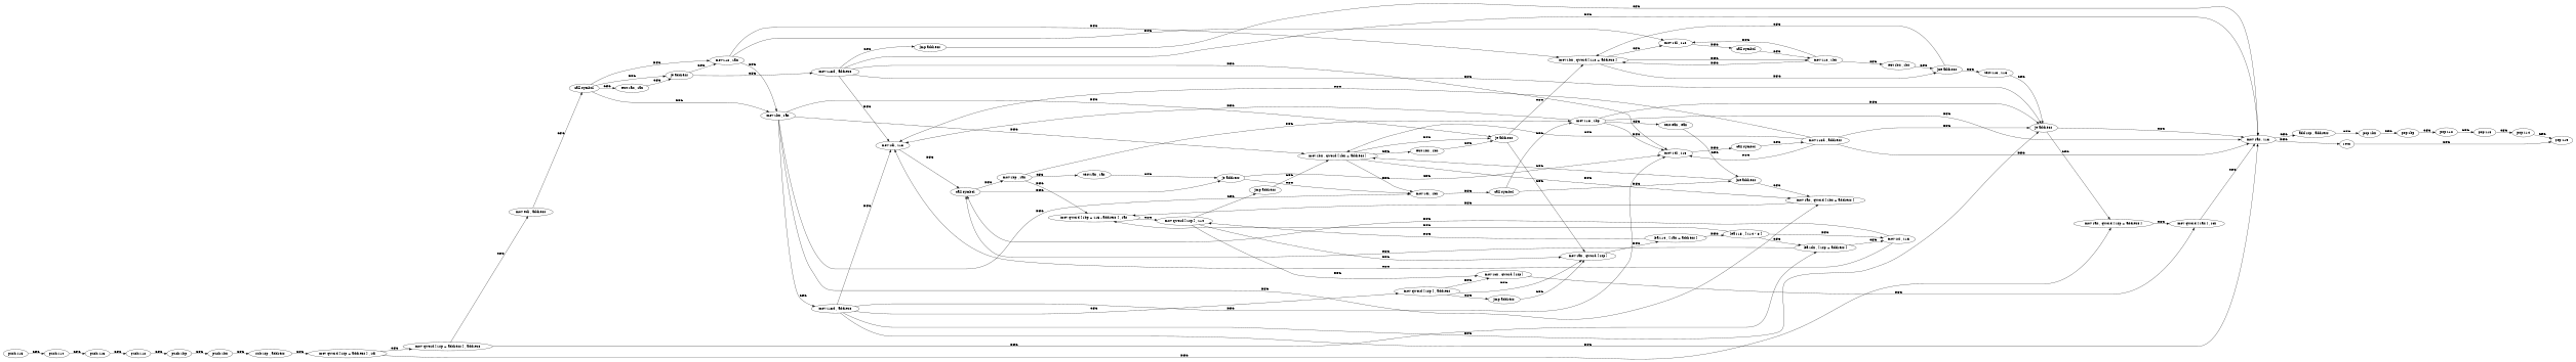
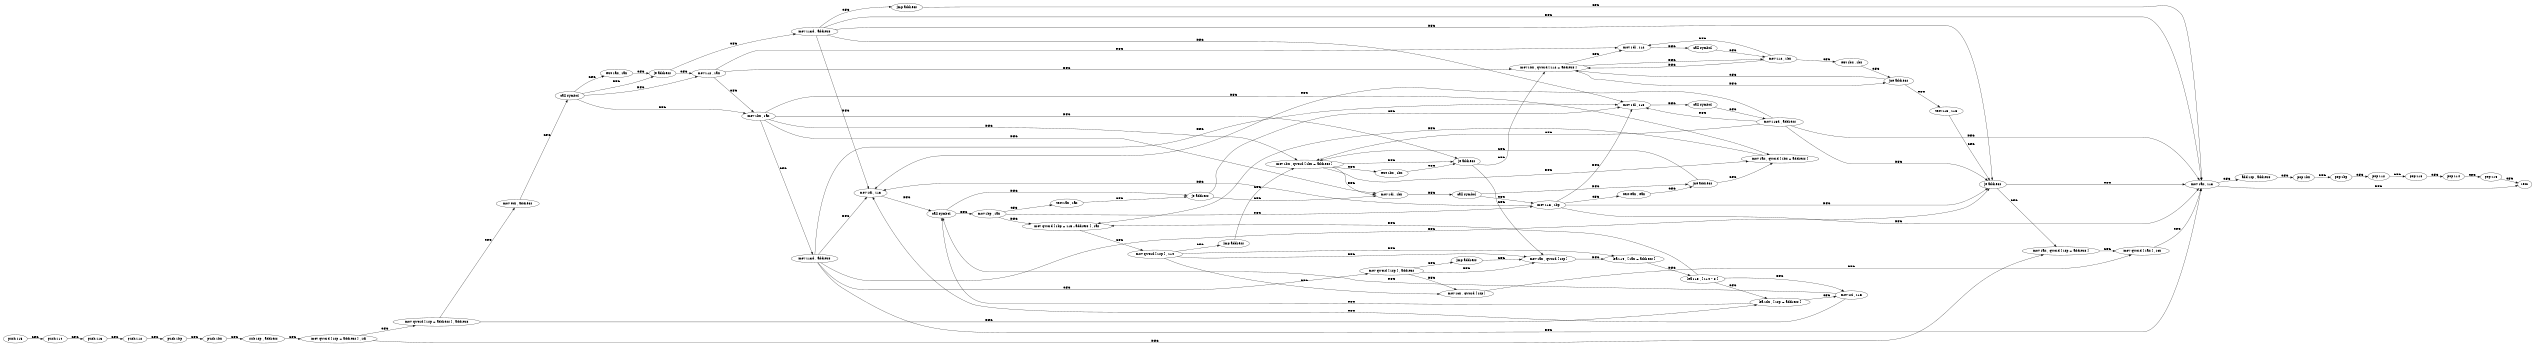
  digraph {
    rankdir=LR
    n1 [label="push r15"]
    n2 [label="push r14"]
    n3 [label="push r13"]
    n4 [label="push r12"]
    n5 [label="push rbp"]
    n6 [label="push rbx"]
    n7 [label="sub rsp , address"]
    n8 [label="mov qword [ rsp + address ] , rdi"]
    n9 [label="mov qword [ rsp + address ] , address"]
    n10 [label="mov rax , qword [ rsp + address ]"]
    n11 [label="mov edi , address"]
    n12 [label="lea rdx , [ rsp + address ]"]
    n13 [label="mov qword [ rax ] , rcx"]
    n14 [label="call symbol"]
    n15 [label="mov rsi , r15"]
    n16 [label="call symbol"]
    n17 [label="test rax , rax"]
    n18 [label="je address"]
    n19 [label="mov r12 , rax"]
    n20 [label="mov rbx , rax"]
    n21 [label="mov r13d , address"]
    n22 [label="mov rbx , qword [ r12 + address ]"]
    n23 [label="mov rdi , r12"]
    n24 [label="mov r13d , address"]
    n25 [label="mov rdi , rbx"]
    n26 [label="mov rbx , qword [ rbx + address ]"]
    n27 [label="mov rax , qword [ rbx + address ]"]
    n28 [label="je address"]
    n29 [label="jmp address"]
    n30 [label="mov rax , r13"]
    n31 [label="mov rdi , r13"]
    n32 [label="mov rdi , r13"]
    n33 [label="je address"]
    n34 [label="add rsp , address"]
    n35 [label=retn]
    n36 [label="call symbol"]
    n37 [label="mov r12 , rbx"]
    n38 [label="jne address"]
    n39 [label="call symbol"]
    n40 [label="pop rbx"]
    n41 [label="mov qword [ rsp ] , address"]
    n42 [label="call symbol"]
    n43 [label="test rbx , rbx"]
    n44 [label="mov qword [ rbp + r15 - address ] , rax"]
    n45 [label="mov rax , qword [ rsp ]"]
    n46 [label="jmp address"]
    n47 [label="mov rcx , qword [ rsp ]"]
    n48 [label="lea r14 , [ rax + address ]"]
    n49 [label="lea r15 , [ r14 * 8 ]"]
    n50 [label="mov qword [ rsp ] , r14"]
    n51 [label="pop rbp"]
    n52 [label="pop r12"]
    n53 [label="pop r13"]
    n54 [label="pop r14"]
    n55 [label="pop r15"]
    n56 [label="jmp address"]
    n57 [label="mov rbp , rax"]
    n58 [label="je address"]
    n59 [label="test rax , rax"]
    n60 [label="mov r13 , rbp"]
    n61 [label="test eax , eax"]
    n62 [label="mov r13d , address"]
    n63 [label="jne address"]
    n64 [label="test rbx , rbx"]
    n65 [label="test r13 , r13"]
    n1 -> n2 [label=CFG]
    n2 -> n3 [label=CFG]
    n3 -> n4 [label=CFG]
    n4 -> n5 [label=CFG]
    n5 -> n6 [label=CFG]
    n6 -> n7 [label=CFG]
    n7 -> n8 [label=CFG]
    n8 -> n9 [label=CFG]
    n8 -> n10 [label=DFG]
    n9 -> n11 [label=CFG]
    n9 -> n12 [label=DFG]
    n10 -> n13 [label=CFG]
    n11 -> n14 [label=CFG]
    n12 -> n15 [label=CFG]
    n12 -> n16 [label=DFG]
    n13 -> n30 [label=CFG]
    n14 -> n17 [label=CFG]
    n14 -> n18 [label=DFG]
    n14 -> n19 [label=DFG]
    n14 -> n20 [label=DFG]
    n15 -> n16 [label=DFG]
    n15 -> n31 [label=CFG]
    n16 -> n57 [label=DFG]
    n16 -> n58 [label=DFG]
    n17 -> n18 [label=CFG]
    n18 -> n19 [label=CFG]
    n18 -> n21 [label=CFG]
    n19 -> n20 [label=CFG]
    n19 -> n22 [label=DFG]
    n19 -> n23 [label=DFG]
    n20 -> n24 [label=CFG]
    n20 -> n25 [label=DFG]
    n20 -> n26 [label=DFG]
    n20 -> n27 [label=DFG]
    n20 -> n28 [label=DFG]
    n21 -> n29 [label=CFG]
    n21 -> n30 [label=DFG]
    n21 -> n31 [label=DFG]
    n21 -> n32 [label=DFG]
    n21 -> n33 [label=DFG]
    n22 -> n23 [label=CFG]
    n22 -> n37 [label=DFG]
    n22 -> n38 [label=DFG]
    n23 -> n39 [label=DFG]
    n24 -> n30 [label=DFG]
    n24 -> n31 [label=DFG]
    n24 -> n32 [label=DFG]
    n24 -> n33 [label=DFG]
    n24 -> n41 [label=CFG]
    n25 -> n42 [label=DFG]
    n26 -> n25 [label=DFG]
    n26 -> n27 [label=DFG]
    n26 -> n28 [label=DFG]
    n26 -> n43 [label=CFG]
    n27 -> n44 [label=DFG]
    n28 -> n22 [label=CFG]
    n28 -> n45 [label=CFG]
    n29 -> n30 [label=CFG]
    n30 -> n34 [label=CFG]
    n30 -> n35 [label=DFG]
    n31 -> n16 [label=DFG]
    n32 -> n36 [label=DFG]
    n33 -> n10 [label=CFG]
    n33 -> n30 [label=CFG]
    n34 -> n40 [label=CFG]
    n36 -> n62 [label=CFG]
    n37 -> n22 [label=DFG]
    n37 -> n23 [label=DFG]
    n37 -> n64 [label=CFG]
    n38 -> n22 [label=CFG]
    n38 -> n65 [label=CFG]
    n39 -> n37 [label=CFG]
    n40 -> n51 [label=DFG]
    n41 -> n45 [label=DFG]
    n41 -> n46 [label=CFG]
    n41 -> n47 [label=DFG]
    n42 -> n60 [label=CFG]
    n42 -> n63 [label=DFG]
    n43 -> n28 [label=CFG]
    n44 -> n50 [label=CFG]
    n45 -> n48 [label=DFG]
    n46 -> n45 [label=CFG]
    n47 -> n13 [label=DFG]
    n48 -> n49 [label=DFG]
-   n48 -> n50 [label=DFG]
+   n50 -> n48 [label=DFG]
    n49 -> n12 [label=CFG]
    n49 -> n15 [label=DFG]
    n49 -> n44 [label=DFG]
    n50 -> n45 [label=DFG]
    n50 -> n47 [label=DFG]
    n50 -> n56 [label=CFG]
    n51 -> n52 [label=CFG]
    n52 -> n53 [label=CFG]
    n53 -> n54 [label=CFG]
    n54 -> n55 [label=CFG]
-   n35 -> n55 [label=CFG]
+   n55 -> n35 [label=CFG]
    n56 -> n26 [label=CFG]
    n57 -> n44 [label=DFG]
    n57 -> n59 [label=CFG]
    n57 -> n60 [label=DFG]
    n58 -> n25 [label=CFG]
    n58 -> n32 [label=CFG]
    n59 -> n58 [label=CFG]
    n60 -> n30 [label=DFG]
    n60 -> n31 [label=DFG]
    n60 -> n32 [label=DFG]
    n60 -> n33 [label=DFG]
    n60 -> n61 [label=CFG]
    n61 -> n63 [label=CFG]
    n62 -> n26 [label=CFG]
    n62 -> n30 [label=DFG]
    n62 -> n31 [label=DFG]
    n62 -> n32 [label=DFG]
    n62 -> n33 [label=DFG]
    n63 -> n26 [label=CFG]
    n63 -> n27 [label=CFG]
    n64 -> n38 [label=CFG]
    n65 -> n33 [label=CFG]
  }
